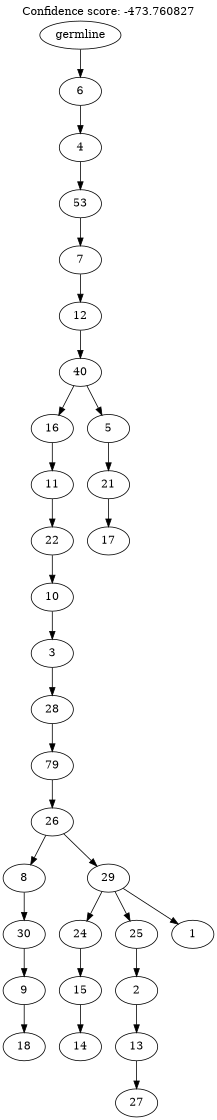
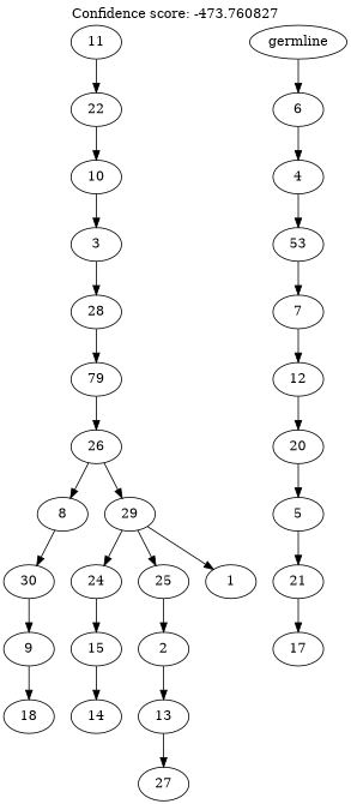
  digraph {
    label="Confidence score: -473.760827"
    labelloc=t
    n1 [label=15]
    n2 [label=14]
    n3 [label=24]
    n4 [label=9]
    n5 [label=18]
    n6 [label=30]
    n7 [label=8]
    n8 [label=13]
    n9 [label=27]
    n10 [label=2]
    n11 [label=25]
    n12 [label=29]
    n13 [label=1]
    n14 [label=26]
    n15 [label=79]
    n16 [label=28]
    n17 [label=3]
    n18 [label=10]
    n19 [label=22]
    n20 [label=11]
-   n21 [label=16]
    n22 [label=21]
    n23 [label=17]
    n24 [label=5]
-   n25 [label=40]
+   n25 [label=20]
    n26 [label=12]
    n27 [label=7]
    n28 [label=53]
    n29 [label=4]
    n30 [label=6]
    n31 [label=germline]
    n1 -> n2
    n3 -> n1
    n4 -> n5
    n6 -> n4
    n7 -> n6
    n8 -> n9
    n10 -> n8
    n11 -> n10
    n12 -> n3
    n12 -> n11
    n12 -> n13
    n14 -> n7
    n14 -> n12
    n15 -> n14
    n16 -> n15
    n17 -> n16
    n18 -> n17
    n19 -> n18
    n20 -> n19
-   n21 -> n20
    n22 -> n23
    n24 -> n22
-   n25 -> n21
    n25 -> n24
    n26 -> n25
    n27 -> n26
    n28 -> n27
    n29 -> n28
    n30 -> n29
    n31 -> n30
  }
